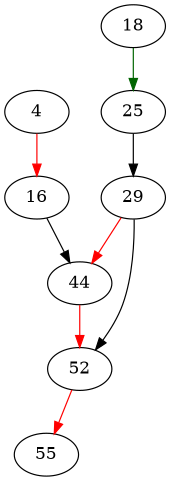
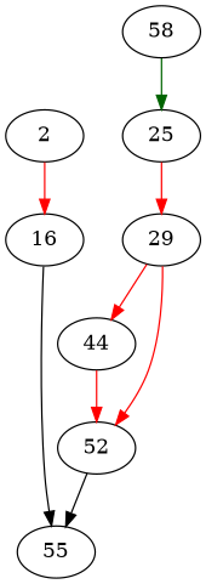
  strict digraph {
    edge [color=red]
-   4 [entry=true]
+   4 [entry=true label=2]
    16
    55
-   18
+   18 [label=58]
    25
    29
    44
    52
    4 -> 16 [cond=true]
-   16 -> 44 [color=""]
+   16 -> 55 [color=""]
    18 -> 25 [color=darkgreen cond=true]
-   25 -> 29 [color=""]
+   25 -> 29
    29 -> 44 [cond=true]
-   29 -> 52 [color=black cond=false]
+   29 -> 52 [cond=false]
    44 -> 52
-   52 -> 55
+   52 -> 55 [color=""]
  }
